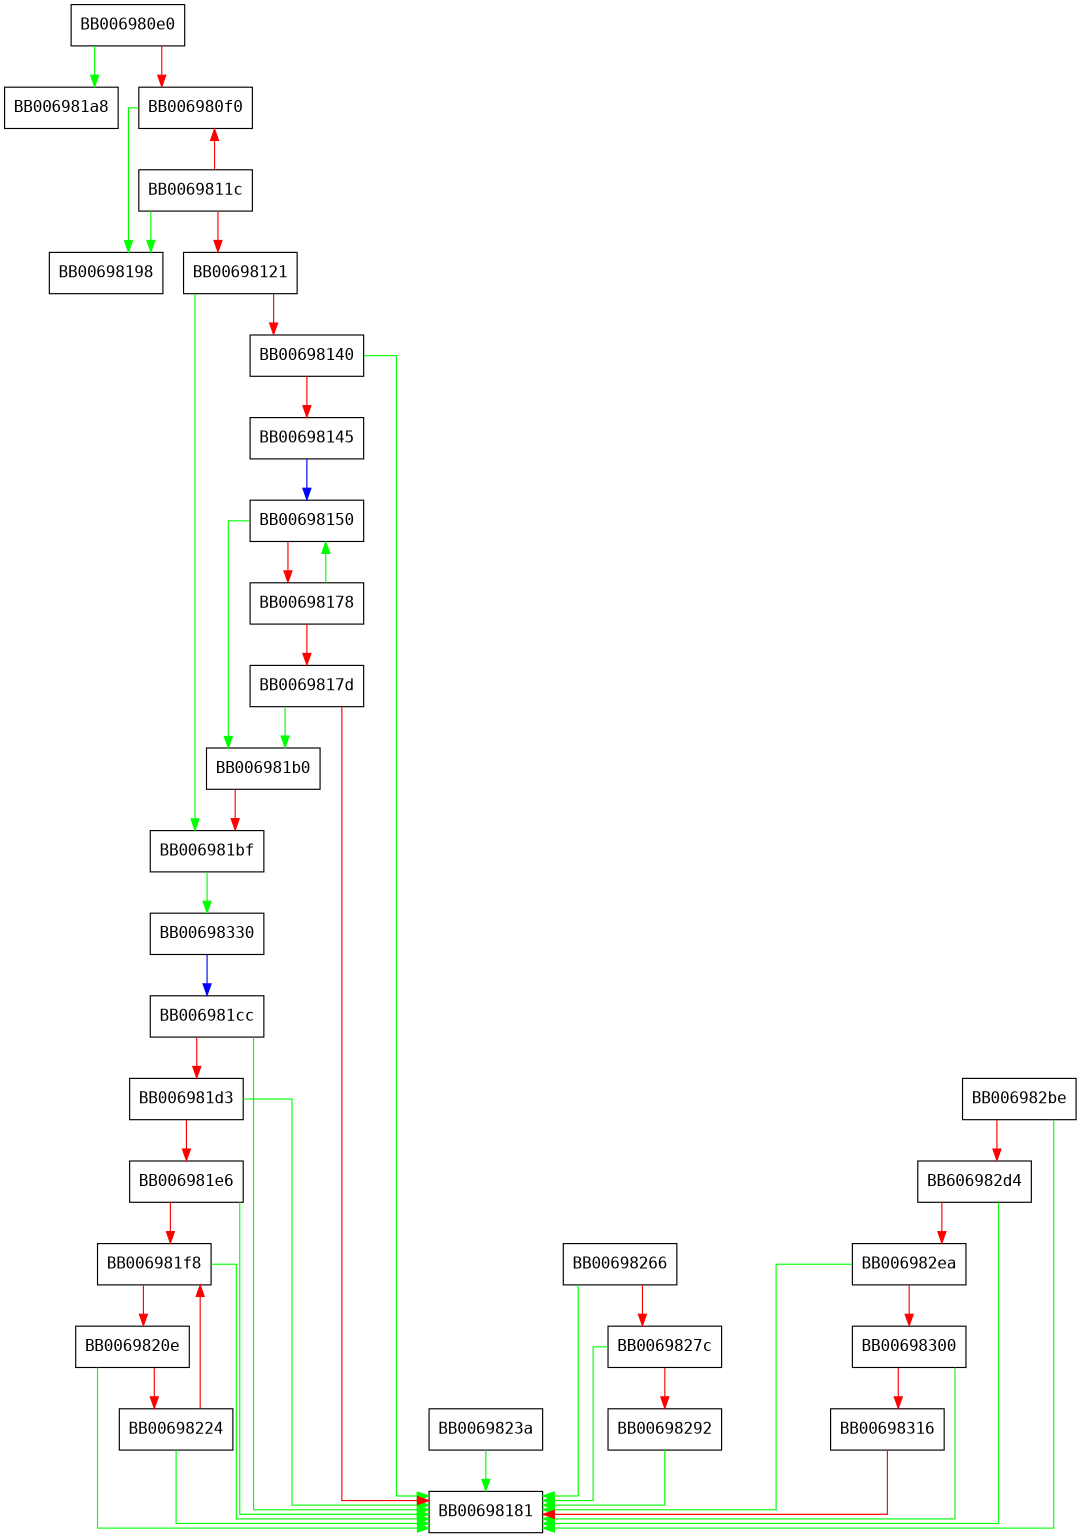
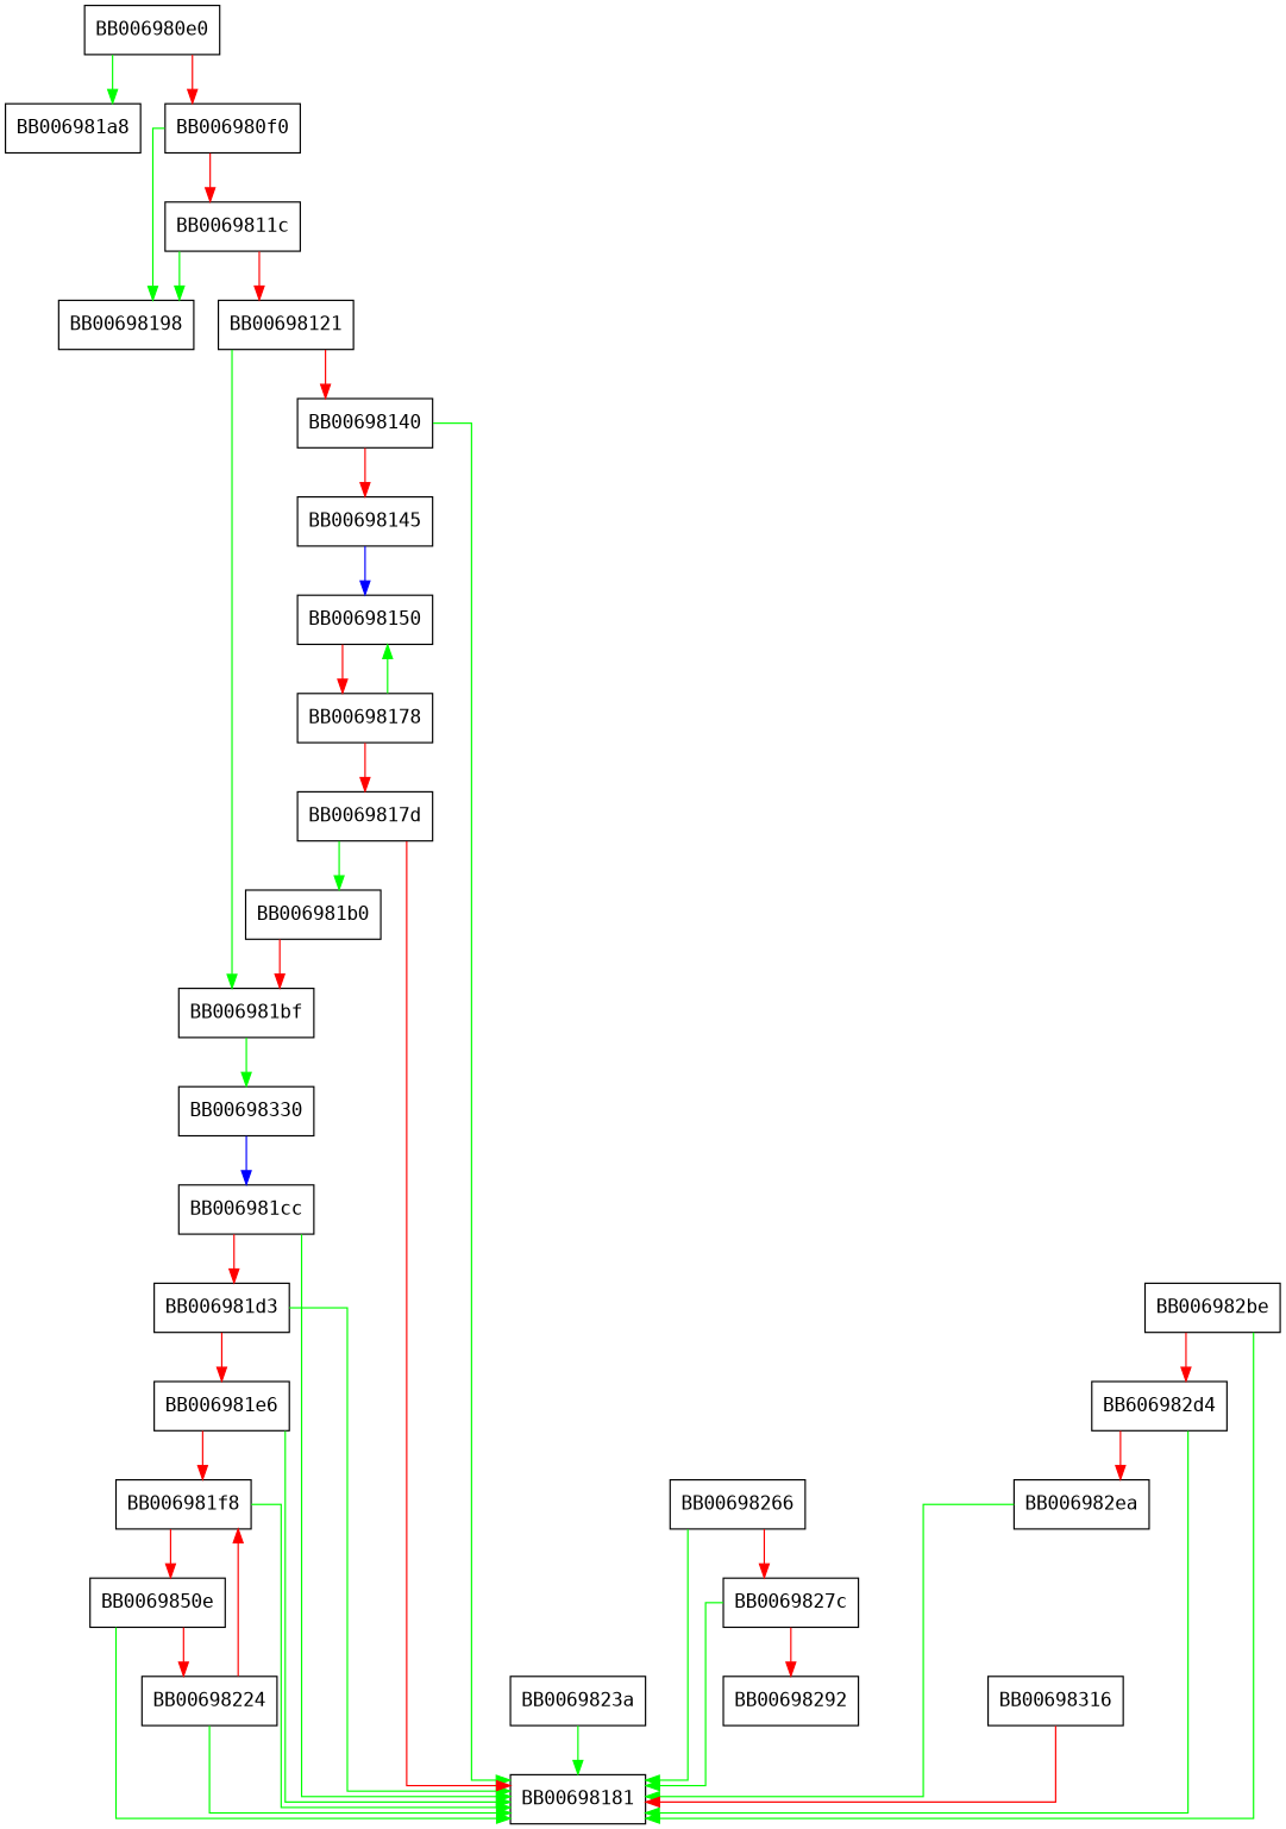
  digraph {
    fontname="DejaVu Sans Mono"
    splines=ortho
    node [fontname="DejaVu Sans Mono" shape=box]
    edge [color=green fontname="DejaVu Sans Mono"]
    BB006980e0
    BB006981a8
    BB006980f0
    BB00698198
    BB0069811c
    BB00698121
    BB006981bf
    BB00698140
    BB00698330
    BB00698181
    BB00698145
    BB006981cc
    BB006981d3
    BB00698150
    BB006981b0
    BB00698178
    BB0069817d
    BB006981e6
    BB006981f8
-   BB0069820e
+   BB0069820e [label=BB0069850e]
    BB00698224
    BB0069823a
    BB00698266
    BB0069827c
    BB00698292
    BB006982be
    n27 [label=BB606982d4]
    BB006982ea
-   BB00698300
    BB00698316
    BB006980e0 -> BB006981a8
    BB006980e0 -> BB006980f0 [color=red]
    BB006980f0 -> BB00698198
-   BB0069811c -> BB006980f0 [color=red]
+   BB006980f0 -> BB0069811c [color=red]
    BB0069811c -> BB00698198
    BB0069811c -> BB00698121 [color=red]
    BB00698121 -> BB006981bf
    BB00698121 -> BB00698140 [color=red]
    BB006981bf -> BB00698330
    BB00698140 -> BB00698181
    BB00698140 -> BB00698145 [color=red]
    BB00698330 -> BB006981cc [color=blue]
    BB00698145 -> BB00698150 [color=blue]
    BB006981cc -> BB00698181
    BB006981cc -> BB006981d3 [color=red]
    BB006981d3 -> BB00698181
    BB006981d3 -> BB006981e6 [color=red]
-   BB00698150 -> BB006981b0
    BB00698150 -> BB00698178 [color=red]
    BB006981b0 -> BB006981bf [color=red]
    BB00698178 -> BB00698150
    BB00698178 -> BB0069817d [color=red]
    BB0069817d -> BB00698181 [color=red]
    BB0069817d -> BB006981b0
    BB006981e6 -> BB00698181
    BB006981e6 -> BB006981f8 [color=red]
    BB006981f8 -> BB00698181
    BB006981f8 -> BB0069820e [color=red]
    BB0069820e -> BB00698181
    BB0069820e -> BB00698224 [color=red]
    BB00698224 -> BB00698181
    BB00698224 -> BB006981f8 [color=red]
    BB0069823a -> BB00698181
    BB00698266 -> BB00698181
    BB00698266 -> BB0069827c [color=red]
    BB0069827c -> BB00698181
    BB0069827c -> BB00698292 [color=red]
-   BB00698292 -> BB00698181
    BB006982be -> BB00698181
    BB006982be -> n27 [color=red]
    n27 -> BB00698181
    n27 -> BB006982ea [color=red]
    BB006982ea -> BB00698181
-   BB006982ea -> BB00698300 [color=red]
-   BB00698300 -> BB00698181
-   BB00698300 -> BB00698316 [color=red]
    BB00698316 -> BB00698181 [color=red]
  }
